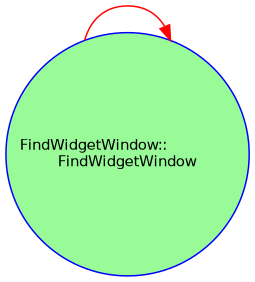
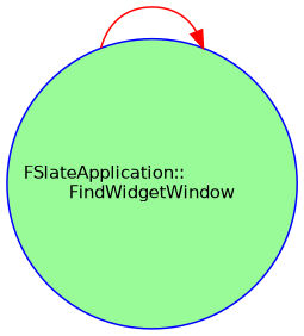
  digraph {
    rankdir=RL
-   n1 [color=blue fillcolor=palegreen fontcolor=black fontname=Helvetica fontsize=10 height=0.2 label="FindWidgetWindow::\lFindWidgetWindow" shape=circle style=filled width=0.4]
+   n1 [color=blue fillcolor=palegreen fontcolor=black fontname=Helvetica fontsize=10 height=0.2 label="FSlateApplication::\lFindWidgetWindow" shape=circle style=filled width=0.4]
    n1 -> n1 [color=red dir=back fontname=Helvetica fontsize=10 labelfontname=Helvetica labelfontsize=10 style=solid]
  }
